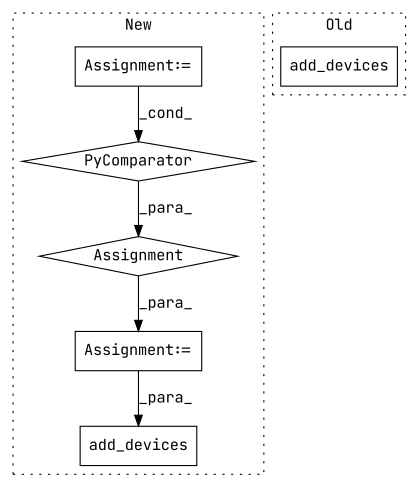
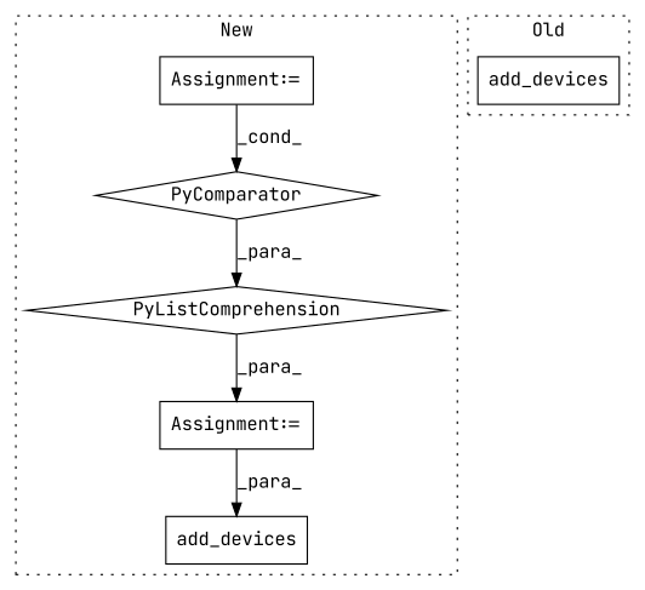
  digraph {
    fontname="JetBrains Mono"
    node [a=32 l="12,1" s=2088 shape=box fontname="JetBrains Mono"]
    edge [fontname="JetBrains Mono"]
-   n1 [a=109 l=213 label=Assignment s=1966 shape=diamond]
+   n1 [a=109 l=213 label=PyListComprehension s=1966 shape=diamond]
    n2 [label=add_devices s="2181,2200"]
    n3 [a=7 l=15 label="Assignment:=" s=1951]
    n4 [a=7 l=83 label="Assignment:="]
    n5 [a=113 l=83 label=PyComparator shape=diamond]
    n6 [label=add_devices s="1738,1802"]
    subgraph cluster_1 {
      label=New
      style=dotted
      n1
      n2
      n3
      n4
      n5
    }
    subgraph cluster_2 {
      label=Old
      style=dotted
      n6
    }
    n1 -> n3 [label=_para_]
    n3 -> n2 [label=_para_]
    n4 -> n5 [label=_cond_]
    n5 -> n1 [label=_para_]
  }
